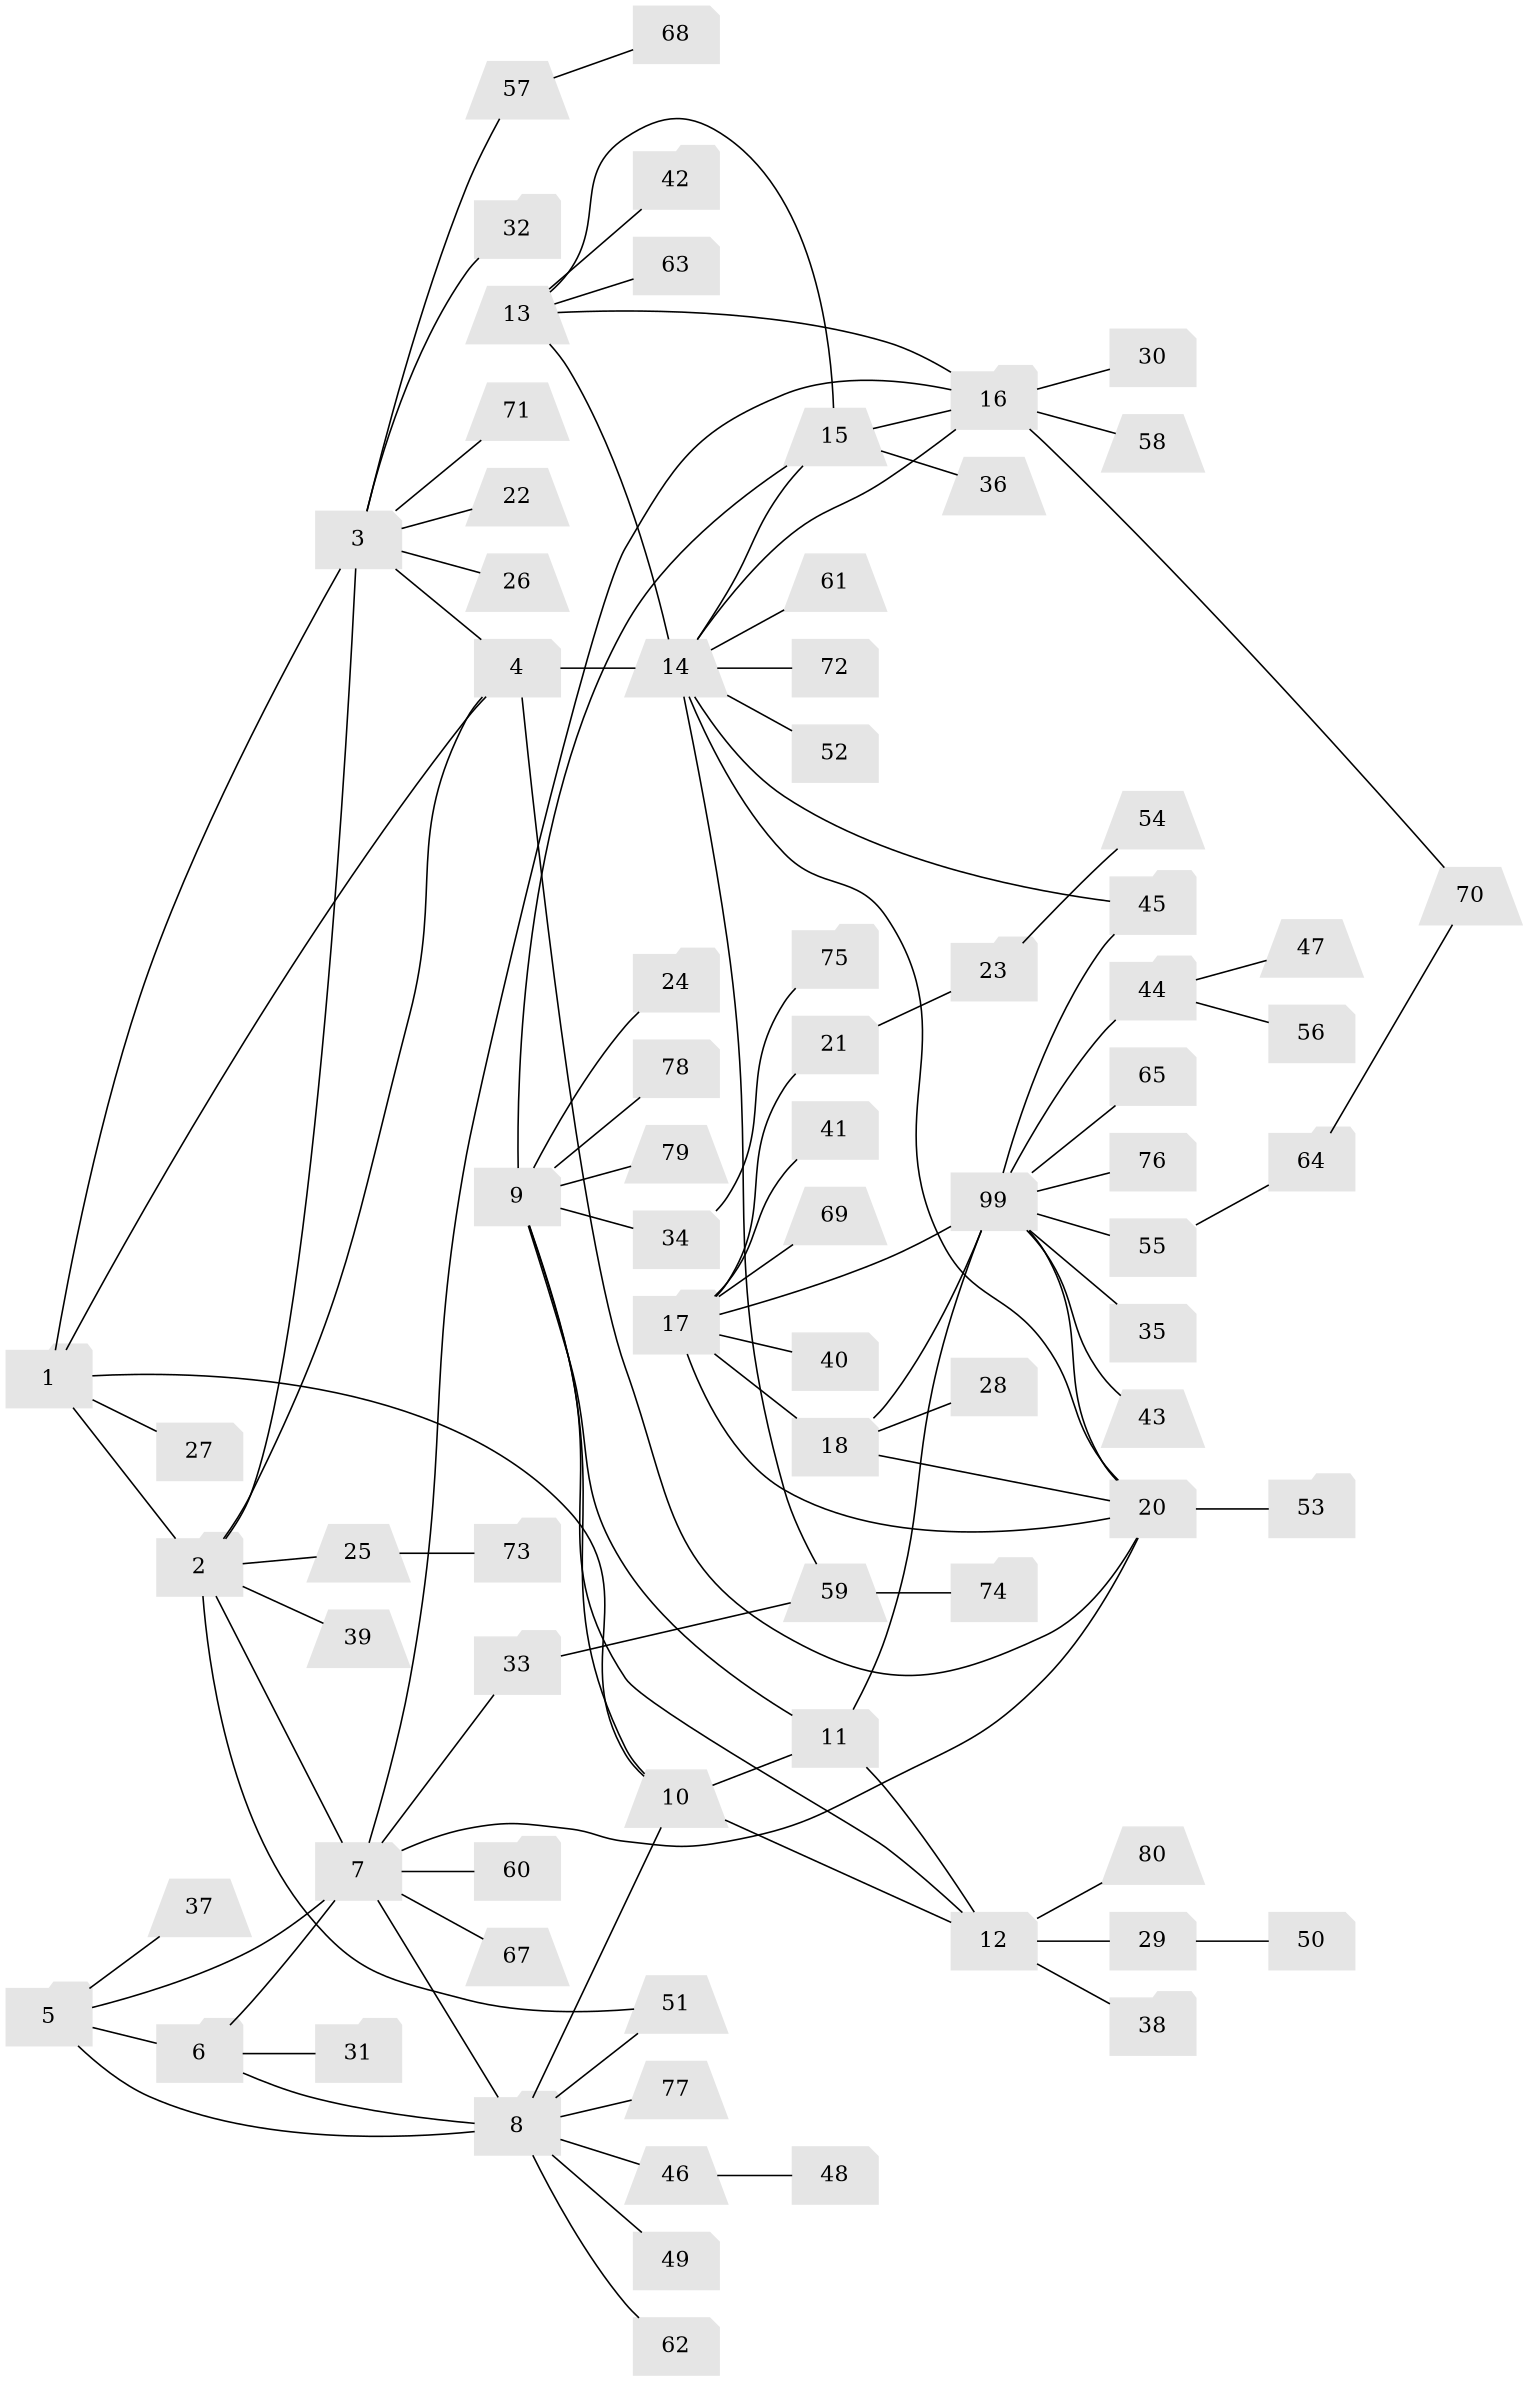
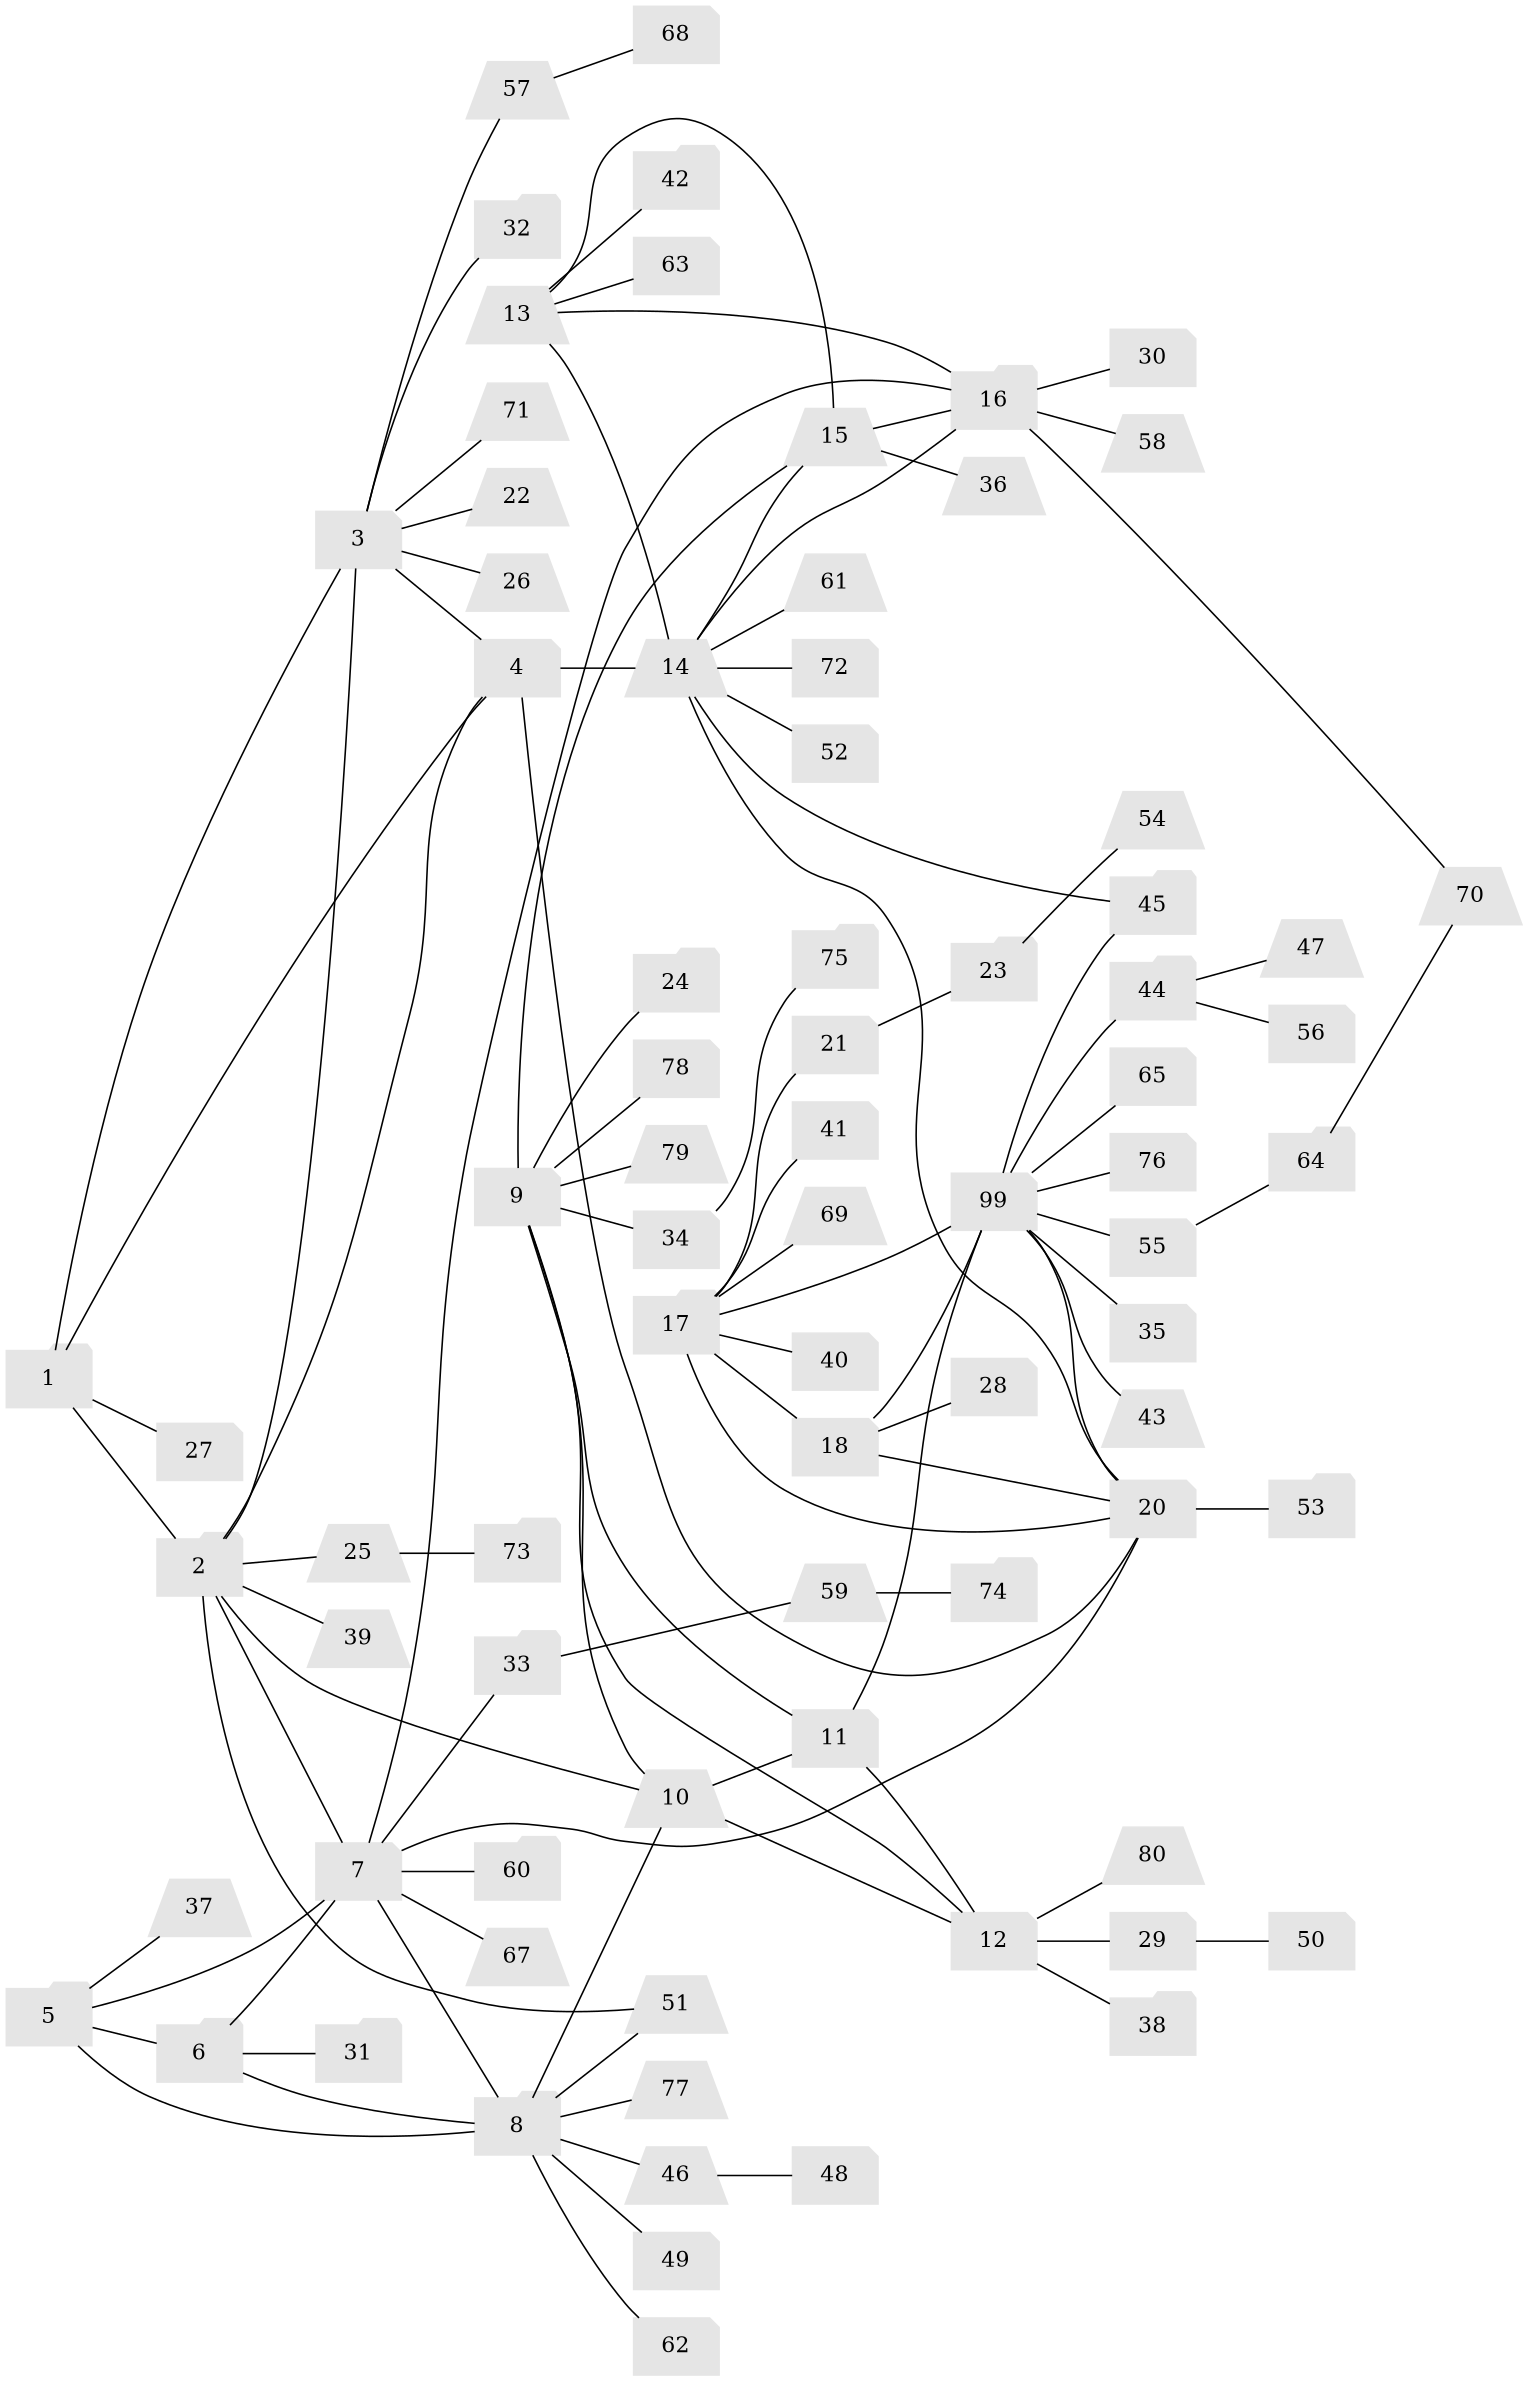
  graph {
    rankdir=LR
    node [color=gray90 shape=note style=filled]
    1 [shape=folder]
    2 [shape=folder]
    3
    4
    27
    7
    10 [shape=trapezium]
    25 [shape=trapezium]
    39 [shape=trapezium]
    51 [shape=trapezium]
    22 [shape=trapezium]
    26 [shape=trapezium]
    32 [shape=folder]
    57 [shape=trapezium]
    71 [shape=trapezium]
    14 [shape=trapezium]
    20
    8 [shape=folder]
    16 [shape=folder]
    33 [shape=folder]
    60 [shape=folder]
    67 [shape=trapezium]
    11
    12
    73 [shape=folder]
    68
    15 [shape=trapezium]
    45 [shape=folder]
    52
    59 [shape=trapezium]
    61 [shape=trapezium]
    72
    53 [shape=folder]
    5 [shape=folder]
    6 [shape=folder]
    37 [shape=trapezium]
    31 [shape=folder]
    46 [shape=trapezium]
    49
    62
    77 [shape=trapezium]
    30
    58 [shape=trapezium]
    70 [shape=trapezium]
    48
    9
    24 [shape=folder]
    34
    78
    79 [shape=trapezium]
    n51 [label=99]
    29
    38 [shape=folder]
    80 [shape=trapezium]
    36 [shape=trapezium]
    75 [shape=folder]
    35
    43 [shape=trapezium]
    44 [shape=folder]
    55
    65
    76
    50
    13 [shape=trapezium]
    42 [shape=folder]
    63
    74 [shape=folder]
    17 [shape=folder]
    18
    21
    40
    41
    69 [shape=trapezium]
    28
    23 [shape=folder]
    47 [shape=trapezium]
    56
    64 [shape=folder]
    54 [shape=trapezium]
    1 -- 2
    1 -- 3
    1 -- 4
    1 -- 27
    2 -- 3
    2 -- 4
    2 -- 7
-   1 -- 10
+   2 -- 10
    2 -- 25
    2 -- 39
    2 -- 51
    3 -- 4
    3 -- 22
    3 -- 26
    3 -- 32
    3 -- 57
    3 -- 71
    4 -- 14
    4 -- 20
    7 -- 20
    7 -- 8
    7 -- 16
    7 -- 33
    7 -- 60
    7 -- 67
    10 -- 11
    10 -- 12
    25 -- 73
    57 -- 68
    14 -- 20
    14 -- 16
    14 -- 15
    14 -- 45
    14 -- 52
-   14 -- 59
    14 -- 61
    14 -- 72
    20 -- 53
    8 -- 10
    8 -- 51
    8 -- 46
    8 -- 49
    8 -- 62
    8 -- 77
    16 -- 30
    16 -- 58
    16 -- 70
    33 -- 59
    11 -- 12
    11 -- n51
    12 -- 29
    12 -- 38
    12 -- 80
    15 -- 16
    15 -- 36
    59 -- 74
    5 -- 7
    5 -- 8
    5 -- 6
    5 -- 37
    6 -- 7
    6 -- 8
    6 -- 31
    46 -- 48
    9 -- 10
    9 -- 11
    9 -- 12
    9 -- 15
    9 -- 24
    9 -- 34
    9 -- 78
    9 -- 79
    34 -- 75
    n51 -- 20
    n51 -- 45
    n51 -- 35
    n51 -- 43
    n51 -- 44
    n51 -- 55
    n51 -- 65
    n51 -- 76
    29 -- 50
    44 -- 47
    44 -- 56
    55 -- 64
    13 -- 14
    13 -- 16
    13 -- 15
    13 -- 42
    13 -- 63
    17 -- 20
    17 -- n51
    17 -- 18
    17 -- 21
    17 -- 40
    17 -- 41
    17 -- 69
    18 -- 20
    18 -- n51
    18 -- 28
    21 -- 23
    23 -- 54
    64 -- 70
  }
